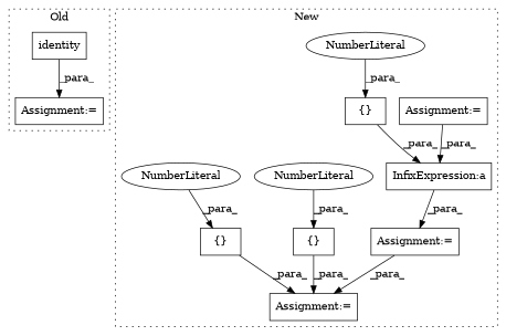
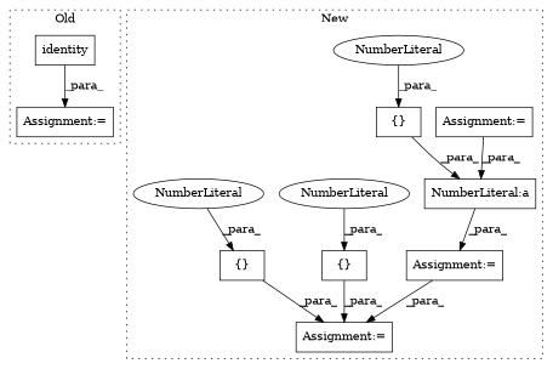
  digraph {
    node [a=7 l=1 shape=box]
    n1 [a=32 l="9,1" label=identity s="14875,14885"]
    n2 [label="Assignment:=" s=14863]
    n3 [a=4 l="1,1" label="{}" s="15346,15364"]
    n4 [label="Assignment:=" s=15535]
    n5 [l=2 label="Assignment:=" s=13831]
-   n6 [a=27 l=3 label="InfixExpression:a" s=15366]
+   n6 [a=27 l=3 label="NumberLiteral:a" s=15366]
    n7 [a=4 l="1,1" label="{}" s="15489,15491"]
    n8 [a=34 label=NumberLiteral s=15349 shape=ellipse]
    n9 [a=34 label=NumberLiteral s=15490 shape=ellipse]
    n10 [a=4 l="1,1" label="{}" s="15514,15516"]
    n11 [a=34 label=NumberLiteral s=15515 shape=ellipse]
    n12 [label="Assignment:=" s=15314]
    subgraph cluster_1 {
      label=Old
      style=dotted
      n1
      n2
    }
    subgraph cluster_2 {
      label=New
      style=dotted
      n3
      n4
      n5
      n6
      n7
      n8
      n9
      n10
      n11
      n12
    }
    n1 -> n2 [label=_para_]
    n3 -> n6 [label=_para_]
    n5 -> n6 [label=_para_]
    n6 -> n12 [label=_para_]
    n7 -> n4 [label=_para_]
    n8 -> n3 [label=_para_]
    n9 -> n7 [label=_para_]
    n10 -> n4 [label=_para_]
    n11 -> n10 [label=_para_]
    n12 -> n4 [label=_para_]
  }
